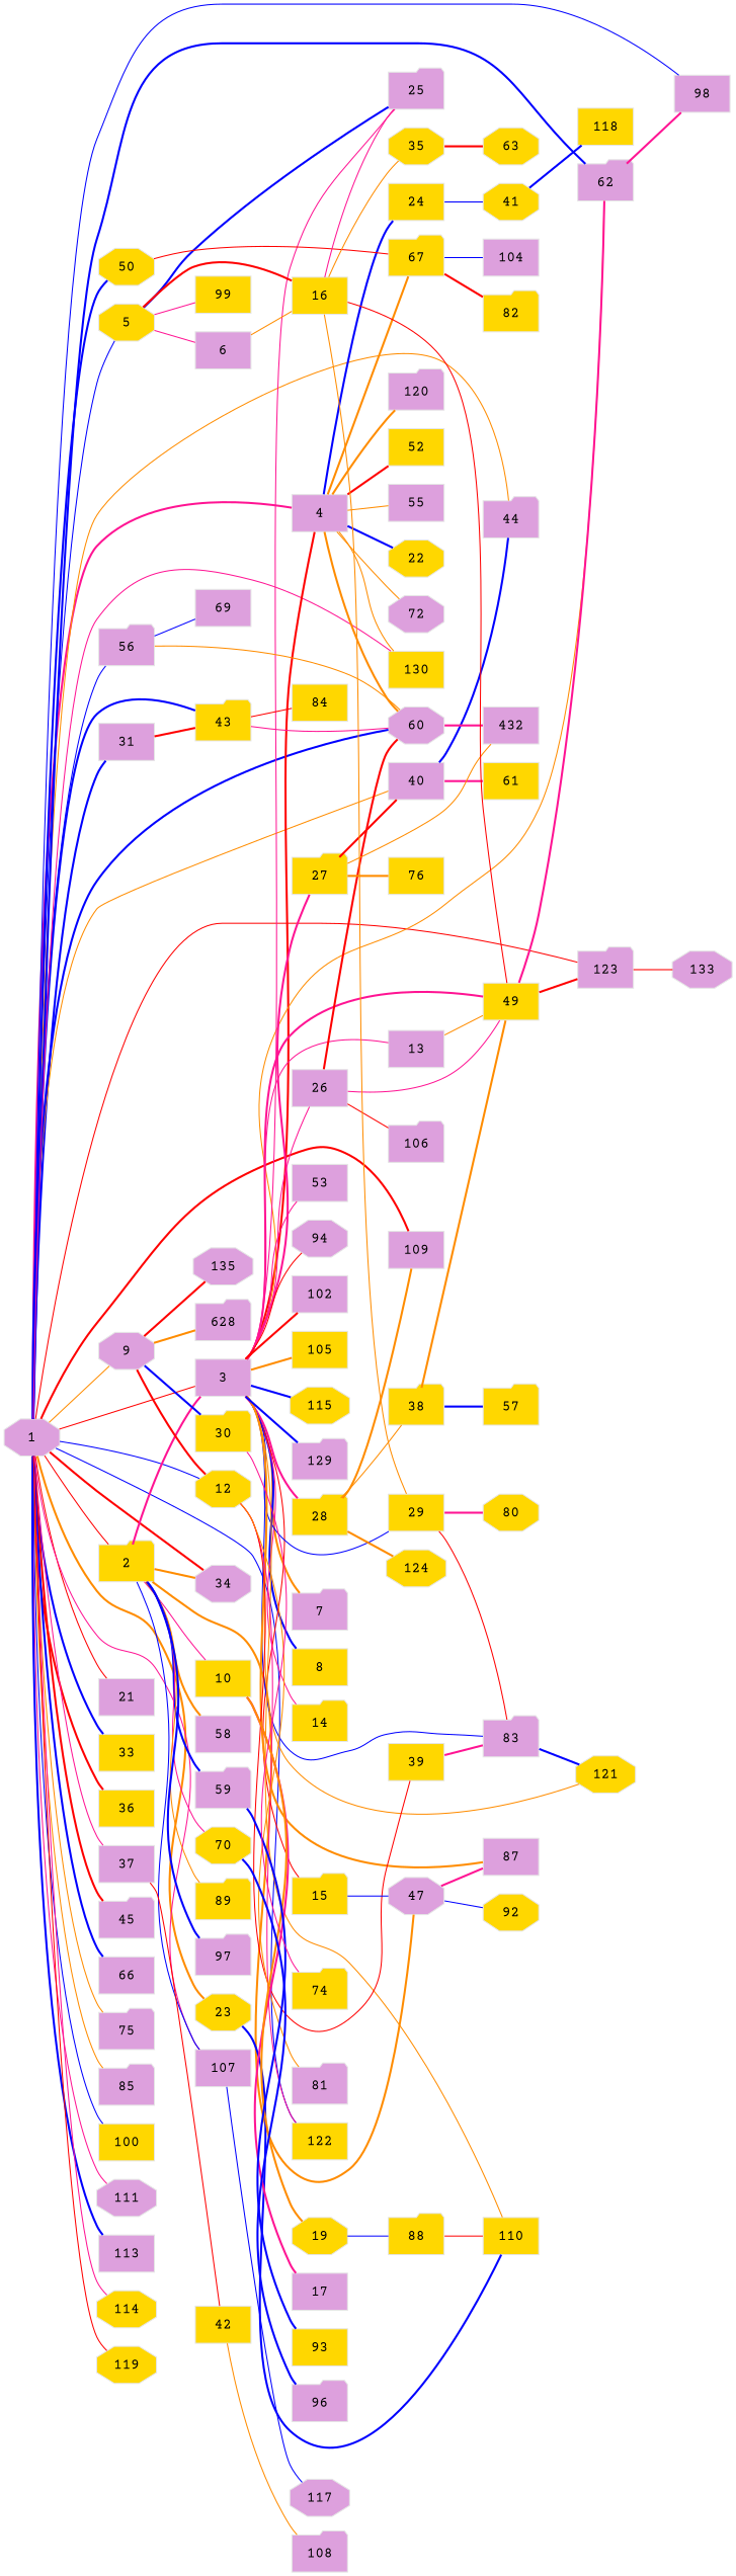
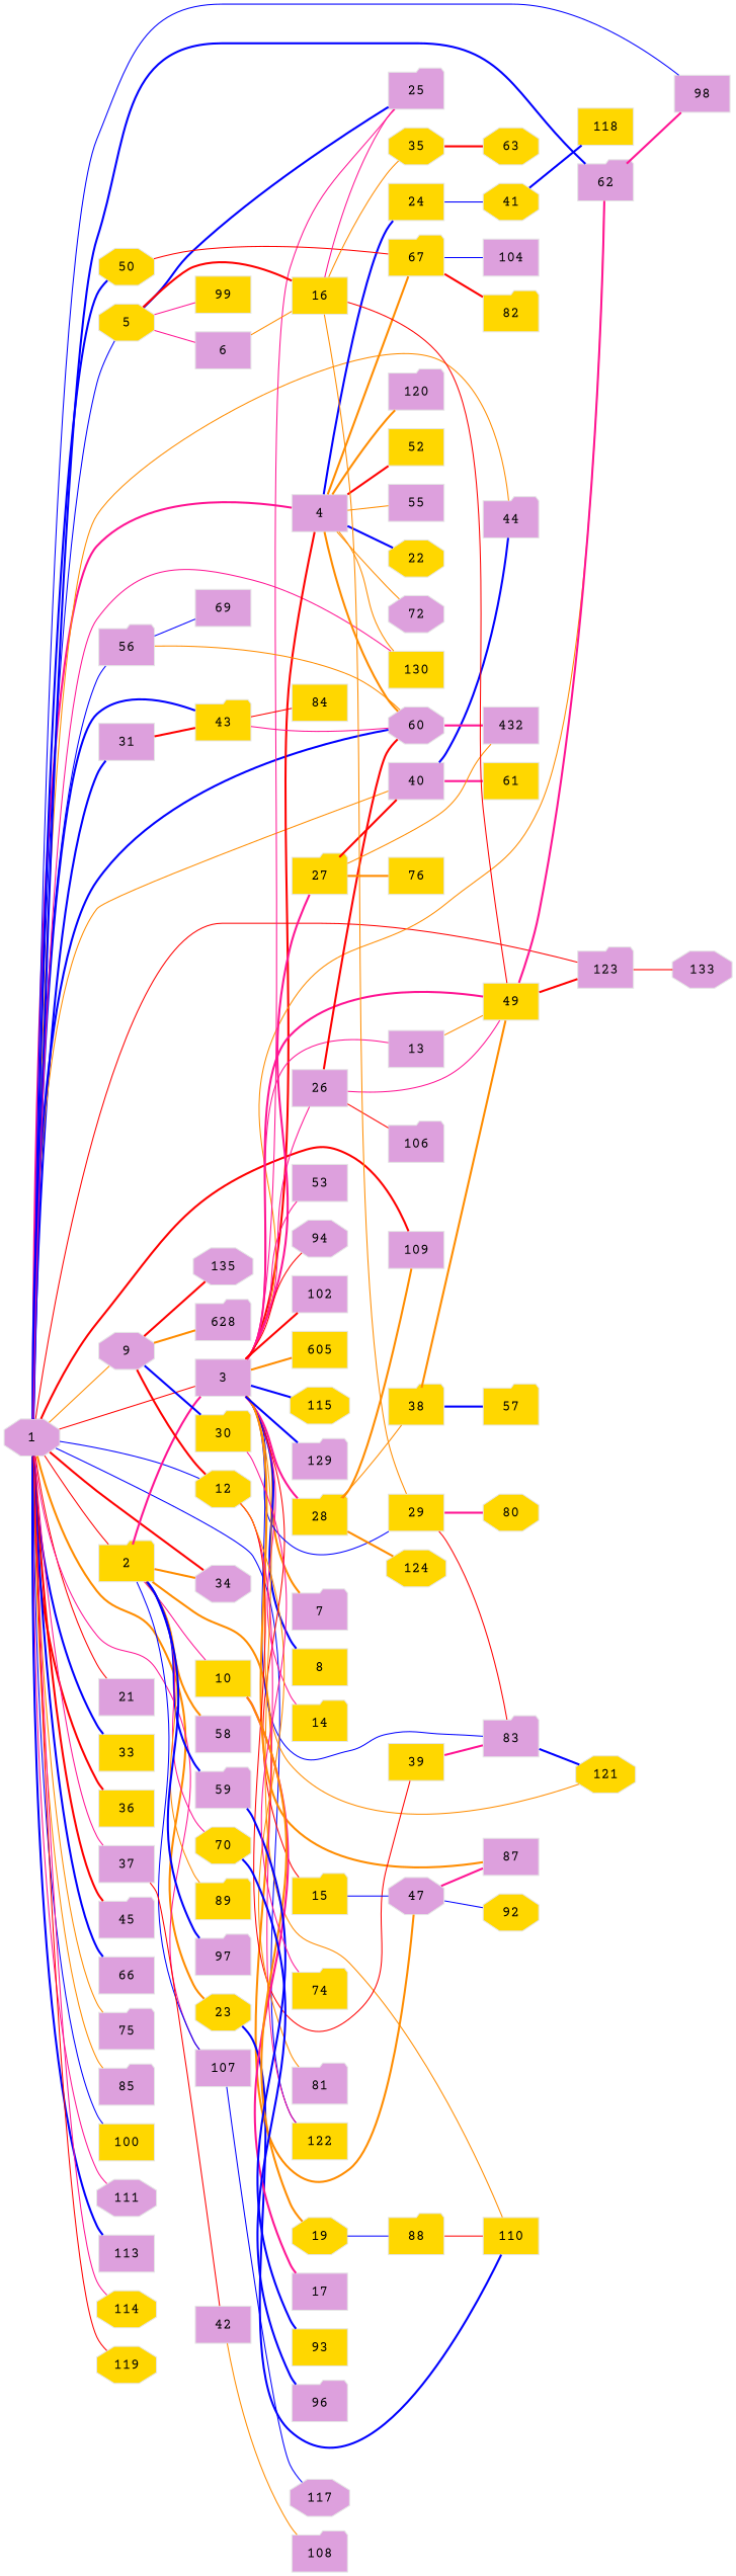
  graph {
    fontname="Courier Prime"
    rankdir=LR
    node [color=gray90 fillcolor=plum fontname="Courier Prime" shape=box style=filled]
    edge [color=blue fontname="Courier Prime" style=solid]
    1 [shape=octagon super="+71"]
    2 [fillcolor=gold shape=folder super="+32"]
    3 [super="+79"]
    4 [super="+20"]
    5 [fillcolor=gold shape=octagon super="+18"]
    9 [shape=octagon super="+11"]
    12 [fillcolor=gold shape=octagon super="+95"]
    21
    23 [fillcolor=gold shape=octagon super="+101"]
    31 [super="+126"]
    33 [fillcolor=gold]
    34 [shape=octagon]
    36 [fillcolor=gold]
    37 [super="+127"]
    40 [super="+86"]
    43 [fillcolor=gold shape=folder super="+77"]
    44 [shape=folder]
    45 [shape=folder]
    50 [fillcolor=gold shape=octagon super="+125"]
    56 [shape=folder super="+68"]
    60 [shape=octagon super="+112"]
    62 [shape=folder]
    66
    75 [shape=folder]
    85 [shape=folder]
    98
    100 [fillcolor=gold]
    107
    109
    111 [shape=octagon]
    113
    114 [fillcolor=gold shape=octagon]
    119 [fillcolor=gold shape=octagon]
    122 [fillcolor=gold]
    123 [shape=folder]
    130 [fillcolor=gold]
    10 [fillcolor=gold]
    47 [shape=octagon super="+73"]
    58
    59 [shape=folder super="+91"]
    70 [fillcolor=gold shape=octagon]
    89 [fillcolor=gold shape=folder]
    97 [shape=folder]
    7 [shape=folder]
    8 [fillcolor=gold]
    13
    14 [fillcolor=gold shape=folder super="+54"]
    15 [fillcolor=gold shape=folder super="+46"]
    25 [shape=folder]
    26 [super="+51"]
    27 [fillcolor=gold shape=folder super="+64"]
    28 [fillcolor=gold shape=folder super="+48"]
    29 [fillcolor=gold super="+65"]
    49 [fillcolor=gold super="+131"]
    53
    83 [shape=folder super="+90"]
    87
    94 [shape=octagon]
    102
-   105 [fillcolor=gold]
+   105 [fillcolor=gold label=605]
    110 [fillcolor=gold super="+116"]
    115 [fillcolor=gold shape=octagon]
    121 [fillcolor=gold shape=octagon]
    129 [shape=folder]
    22 [fillcolor=gold shape=octagon]
    24 [fillcolor=gold]
    52 [fillcolor=gold]
    55
    67 [fillcolor=gold shape=folder super="+78"]
    72 [shape=octagon]
    120 [shape=folder]
    6
    16 [fillcolor=gold]
    99 [fillcolor=gold]
    30 [fillcolor=gold shape=folder]
    n76 [label=628 shape=folder]
    135 [shape=octagon]
    39 [fillcolor=gold]
    81 [shape=folder]
-   42 [fillcolor=gold]
+   42
    61 [fillcolor=gold]
    84 [fillcolor=gold]
    69
    n84 [label=432]
    117 [shape=octagon]
    133 [shape=octagon super="+136"]
    17
    19 [fillcolor=gold shape=octagon super="+134"]
    92 [fillcolor=gold shape=octagon]
    93 [fillcolor=gold]
    96 [shape=folder]
    106 [shape=folder]
    76 [fillcolor=gold]
    38 [fillcolor=gold shape=folder]
    124 [fillcolor=gold shape=octagon]
    80 [fillcolor=gold shape=octagon]
    41 [fillcolor=gold shape=octagon]
    82 [fillcolor=gold shape=folder]
    104
    35 [fillcolor=gold shape=octagon]
    74 [fillcolor=gold shape=folder]
    88 [fillcolor=gold shape=folder]
    63 [fillcolor=gold shape=octagon]
    118 [fillcolor=gold]
    57 [fillcolor=gold shape=folder]
    108 [shape=folder]
    1 -- 2 [color=red]
    1 -- 3 [color=red]
    1 -- 4 [color=deeppink style=bold]
    1 -- 5
    1 -- 9 [color=darkorange]
    1 -- 12
    1 -- 21 [color=red]
    1 -- 23 [color=darkorange style=bold]
    1 -- 31 [style=bold]
    1 -- 33 [style=bold]
    1 -- 34 [color=red style=bold]
    1 -- 36 [color=red style=bold]
    1 -- 37 [color=deeppink]
    1 -- 40 [color=darkorange]
    1 -- 43 [style=bold]
    1 -- 44 [color=darkorange]
    1 -- 45 [color=red style=bold]
    1 -- 50 [style=bold weight=2]
    1 -- 56
    1 -- 60 [style=bold]
    1 -- 62 [style=bold weight=2]
    1 -- 66 [style=bold]
    1 -- 75 [color=darkorange]
    1 -- 85 [color=darkorange]
    1 -- 98
    1 -- 100
    1 -- 107 [color=deeppink]
    1 -- 109 [color=red style=bold]
    1 -- 111 [color=deeppink]
    1 -- 113 [style=bold]
    1 -- 114 [color=deeppink]
    1 -- 119 [color=red]
    1 -- 122
    1 -- 123 [color=red]
    1 -- 130 [color=deeppink]
    2 -- 3 [color=deeppink style=bold weight=2]
    2 -- 34 [color=darkorange style=bold]
    2 -- 107 [weight=2]
    2 -- 10 [color=deeppink]
    2 -- 47 [color=darkorange style=bold]
    2 -- 58 [color=darkorange style=bold]
    2 -- 59 [style=bold]
    2 -- 70 [color=deeppink]
    2 -- 89 [color=darkorange]
    2 -- 97 [style=bold]
    3 -- 4 [color=red style=bold]
    3 -- 62 [color=darkorange]
    3 -- 7 [color=darkorange style=bold]
    3 -- 8 [style=bold]
    3 -- 13 [color=deeppink]
    3 -- 14 [color=deeppink]
    3 -- 15 [color=red]
    3 -- 25 [color=deeppink]
    3 -- 26 [color=deeppink]
    3 -- 27 [color=deeppink style=bold]
    3 -- 28 [color=deeppink style=bold]
    3 -- 29
    3 -- 49 [color=deeppink style=bold weight=2]
    3 -- 53 [color=deeppink]
    3 -- 83
    3 -- 87 [color=darkorange style=bold]
    3 -- 94 [color=red]
    3 -- 102 [color=red style=bold]
    3 -- 105 [color=darkorange style=bold]
    3 -- 110 [color=darkorange]
    3 -- 115 [style=bold]
    3 -- 121 [color=darkorange]
    3 -- 129 [style=bold]
    4 -- 60 [color=darkorange style=bold]
    4 -- 130 [color=darkorange]
    4 -- 22 [style=bold]
    4 -- 24 [style=bold]
    4 -- 52 [color=red style=bold]
    4 -- 55 [color=darkorange]
    4 -- 67 [color=darkorange style=bold]
    4 -- 72 [color=darkorange]
    4 -- 120 [color=darkorange style=bold]
    5 -- 25 [style=bold]
    5 -- 6 [color=deeppink]
    5 -- 16 [color=red style=bold]
    5 -- 99 [color=deeppink]
    9 -- 12 [color=red style=bold]
    9 -- 30 [style=bold]
    9 -- n76 [color=darkorange style=bold]
    9 -- 135 [color=red style=bold]
    12 -- 122 [color=deeppink]
    12 -- 39 [color=red]
    12 -- 81 [color=darkorange]
    23 -- 110 [style=bold]
    31 -- 43 [color=red style=bold]
    37 -- 42 [color=red]
    40 -- 44 [style=bold]
    40 -- 61 [color=deeppink style=bold]
    43 -- 60 [color=deeppink]
    43 -- 84 [color=red]
    50 -- 67 [color=red]
    56 -- 60 [color=darkorange]
    56 -- 69
    60 -- n84 [color=deeppink style=bold]
    62 -- 98 [color=deeppink style=bold]
    107 -- 117
    123 -- 133 [color=red]
    10 -- 17 [color=deeppink style=bold]
    10 -- 19 [color=darkorange style=bold]
    47 -- 87 [color=deeppink style=bold]
    47 -- 92
    59 -- 93 [style=bold]
    70 -- 96 [style=bold]
    13 -- 49 [color=darkorange]
    15 -- 47
    26 -- 60 [color=red style=bold]
    26 -- 49 [color=deeppink]
    26 -- 106 [color=red]
    27 -- 40 [color=red style=bold]
    27 -- n84 [color=darkorange]
    27 -- 76 [color=darkorange style=bold]
    28 -- 109 [color=darkorange style=bold]
    28 -- 38 [color=darkorange]
    28 -- 124 [color=darkorange style=bold]
    29 -- 83 [color=red]
    29 -- 80 [color=deeppink style=bold]
    49 -- 62 [color=deeppink style=bold]
    49 -- 123 [color=red style=bold]
    83 -- 121 [style=bold]
    24 -- 41
    67 -- 82 [color=red style=bold]
    67 -- 104
    6 -- 16 [color=darkorange]
    16 -- 25 [color=deeppink]
    16 -- 29 [color=darkorange]
    16 -- 49 [color=red]
    16 -- 35 [color=darkorange]
    30 -- 74 [color=deeppink]
    39 -- 83 [color=deeppink style=bold]
    42 -- 108 [color=darkorange]
    19 -- 88
    38 -- 49 [color=darkorange style=bold]
    38 -- 57 [style=bold]
    41 -- 118 [style=bold]
    35 -- 63 [color=red style=bold]
    88 -- 110 [color=red]
  }
